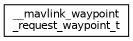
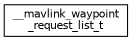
  digraph {
    rankdir=LR
-   n1 [color=black fillcolor=white fontname=Helvetica fontsize=10 height=0.2 label="__mavlink_waypoint\l_request_waypoint_t" shape=record style=filled width=0.4]
+   n1 [color=black fillcolor=white fontname=Helvetica fontsize=10 height=0.2 label="__mavlink_waypoint\l_request_list_t" shape=record style=filled width=0.4]
  }
